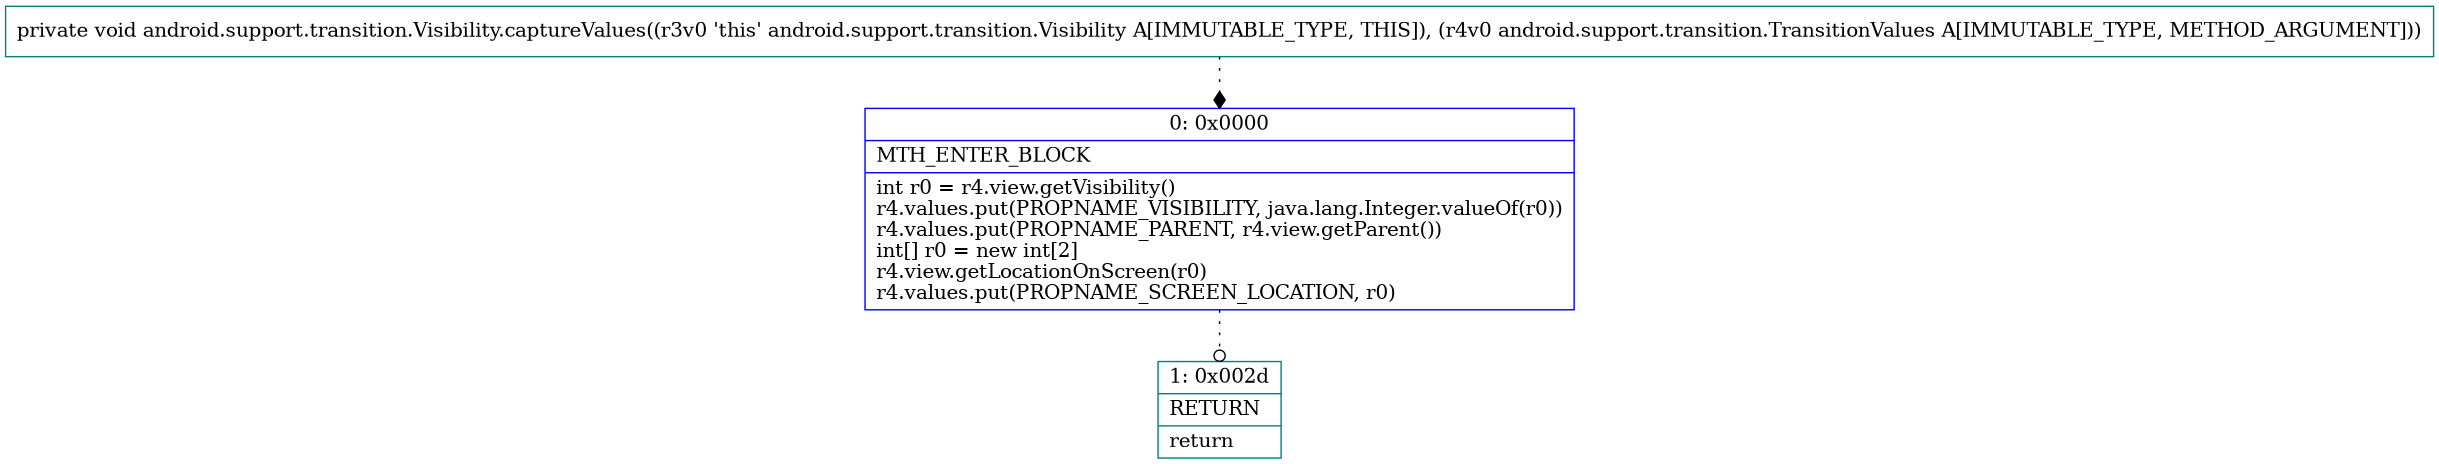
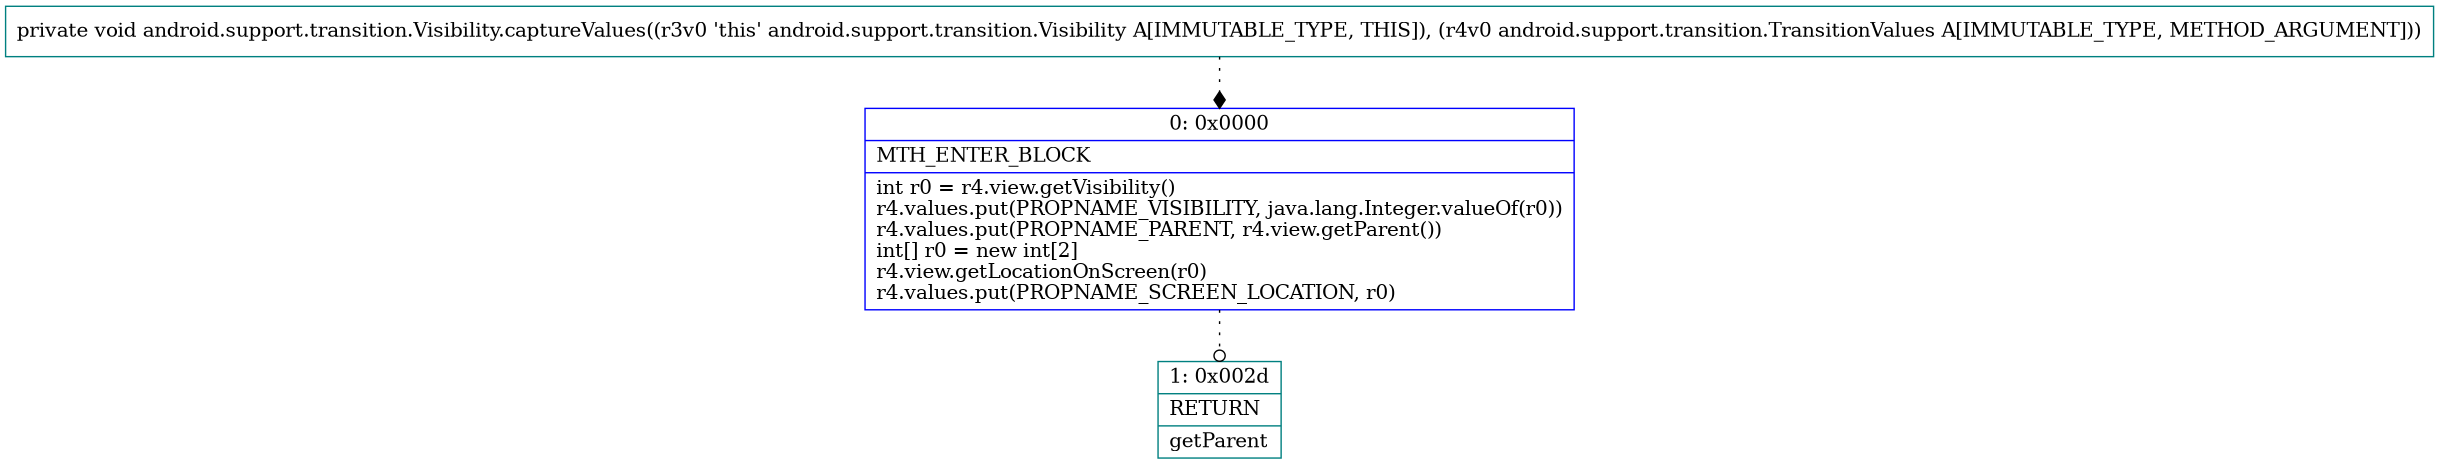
  digraph {
    node [shape=record color=teal]
    edge [style=dotted]
    n1 [label="{0\:\ 0x0000|MTH_ENTER_BLOCK\l|int r0 = r4.view.getVisibility()\lr4.values.put(PROPNAME_VISIBILITY, java.lang.Integer.valueOf(r0))\lr4.values.put(PROPNAME_PARENT, r4.view.getParent())\lint[] r0 = new int[2]\lr4.view.getLocationOnScreen(r0)\lr4.values.put(PROPNAME_SCREEN_LOCATION, r0)\l}" color=blue]
-   n2 [label="{1\:\ 0x002d|RETURN\l|return\l}"]
+   n2 [label="{1\:\ 0x002d|RETURN\l|getParent\l}"]
    n3 [label="{private void android.support.transition.Visibility.captureValues((r3v0 'this' android.support.transition.Visibility A[IMMUTABLE_TYPE, THIS]), (r4v0 android.support.transition.TransitionValues A[IMMUTABLE_TYPE, METHOD_ARGUMENT])) }"]
    n1 -> n2 [arrowhead=odot]
    n3 -> n1 [arrowhead=diamond]
  }
